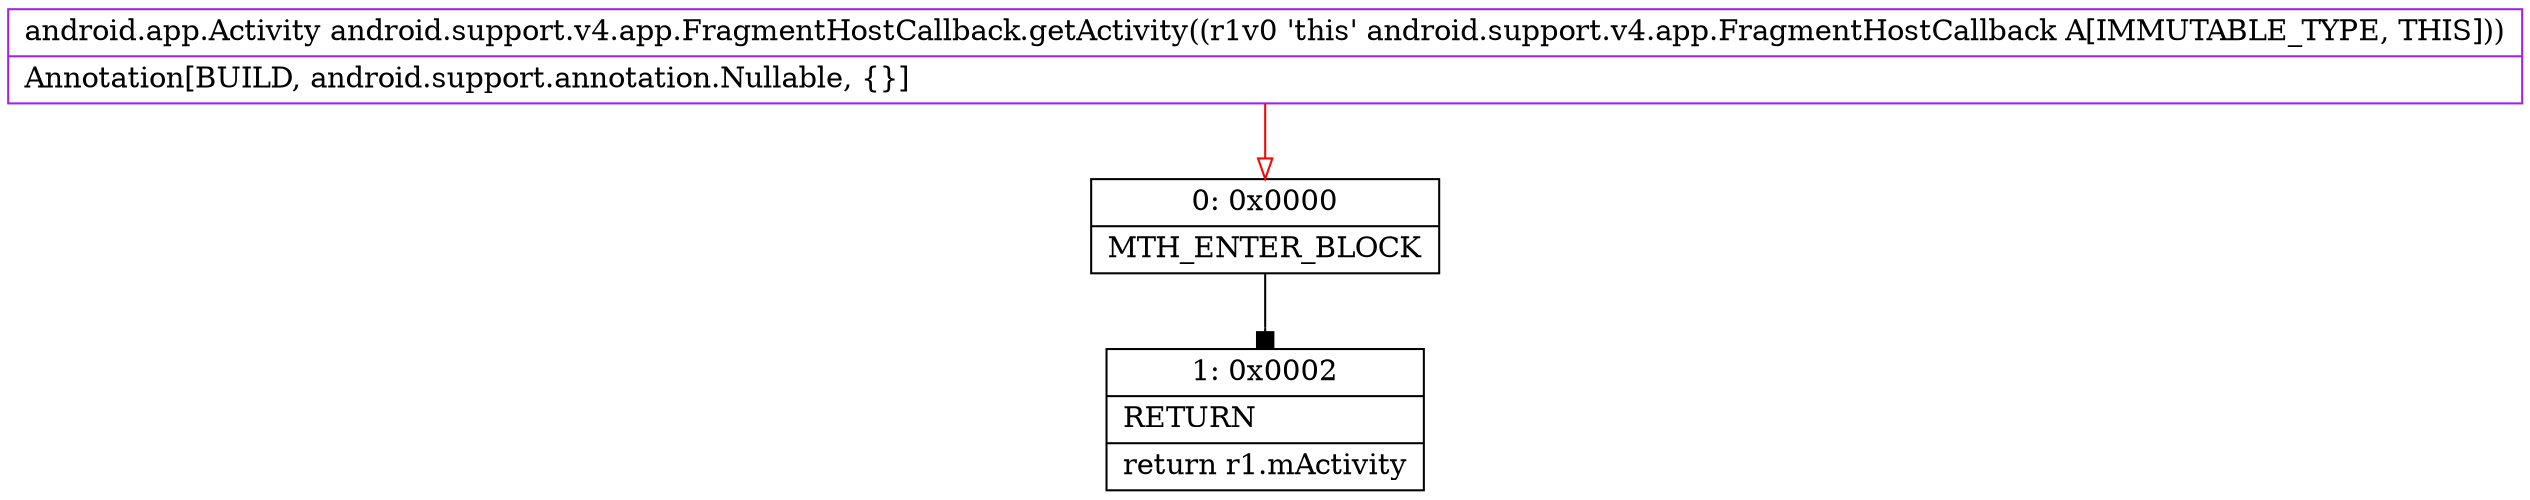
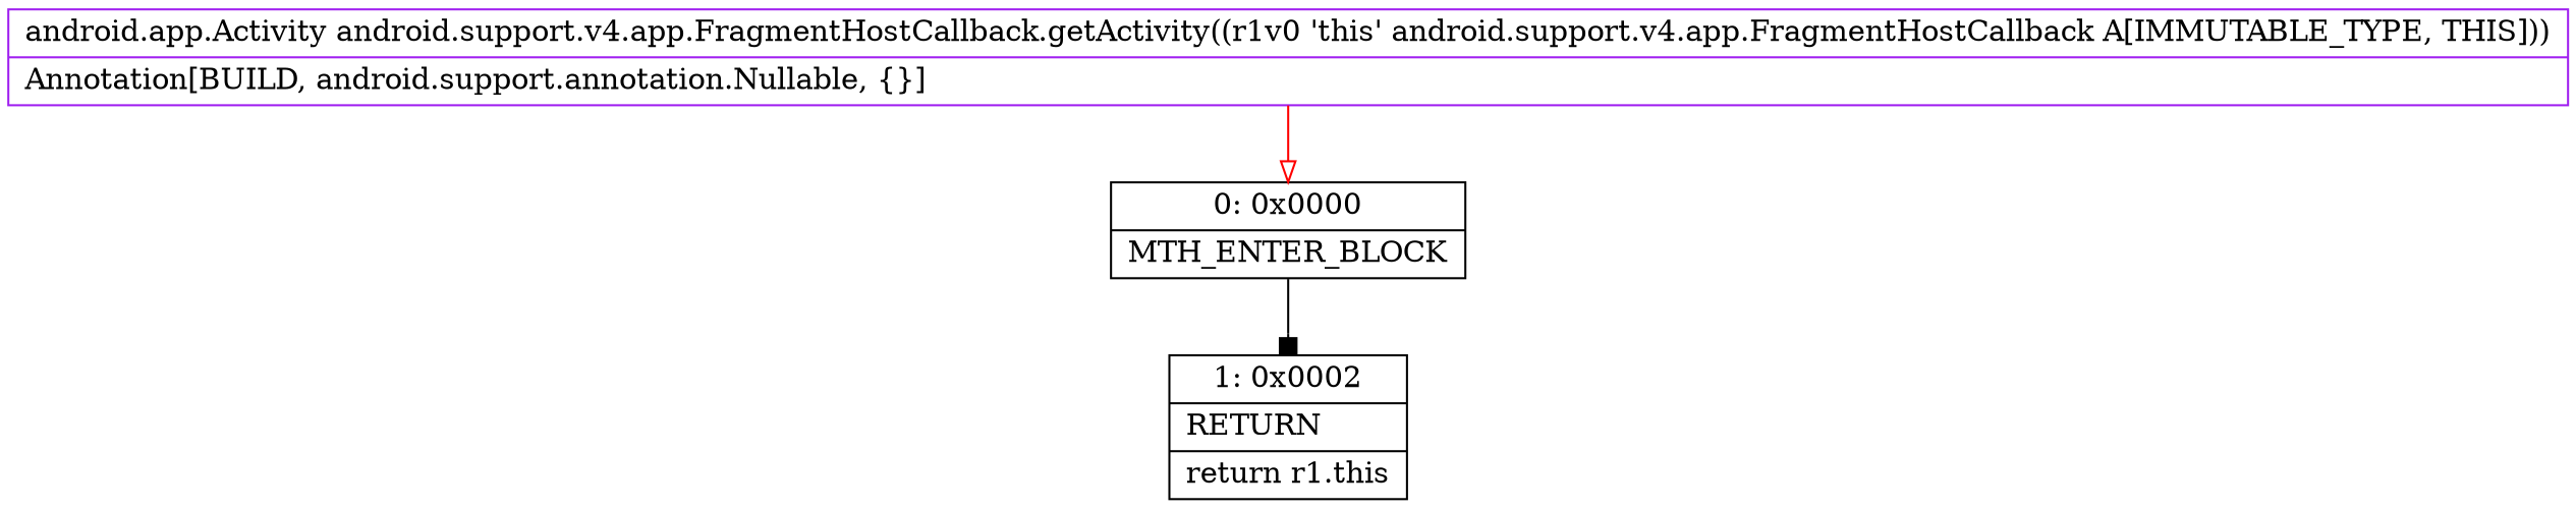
  digraph {
    node [shape=record color=black]
    n1 [label="{0\:\ 0x0000|MTH_ENTER_BLOCK\l}"]
-   n2 [label="{1\:\ 0x0002|RETURN\l|return r1.mActivity\l}"]
+   n2 [label="{1\:\ 0x0002|RETURN\l|return r1.this\l}"]
    n3 [label="{android.app.Activity android.support.v4.app.FragmentHostCallback.getActivity((r1v0 'this' android.support.v4.app.FragmentHostCallback A[IMMUTABLE_TYPE, THIS]))  | Annotation[BUILD, android.support.annotation.Nullable, \{\}]\l}" color=purple]
    n1 -> n2 [color=black arrowhead=box]
    n3 -> n1 [color=red arrowhead=onormal]
  }
